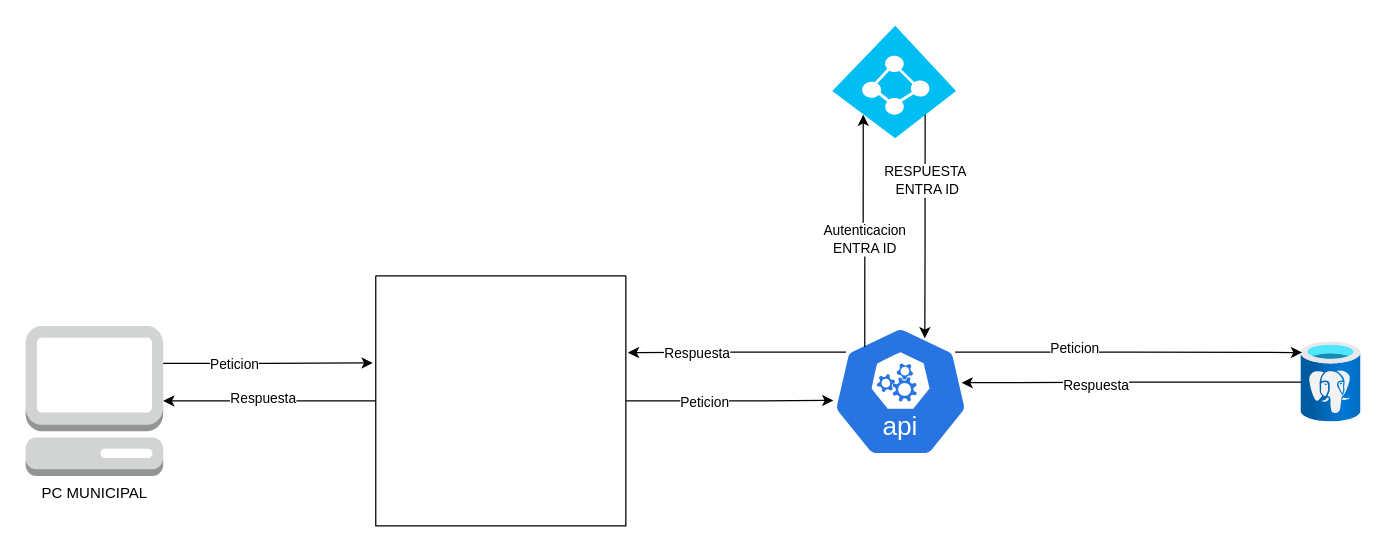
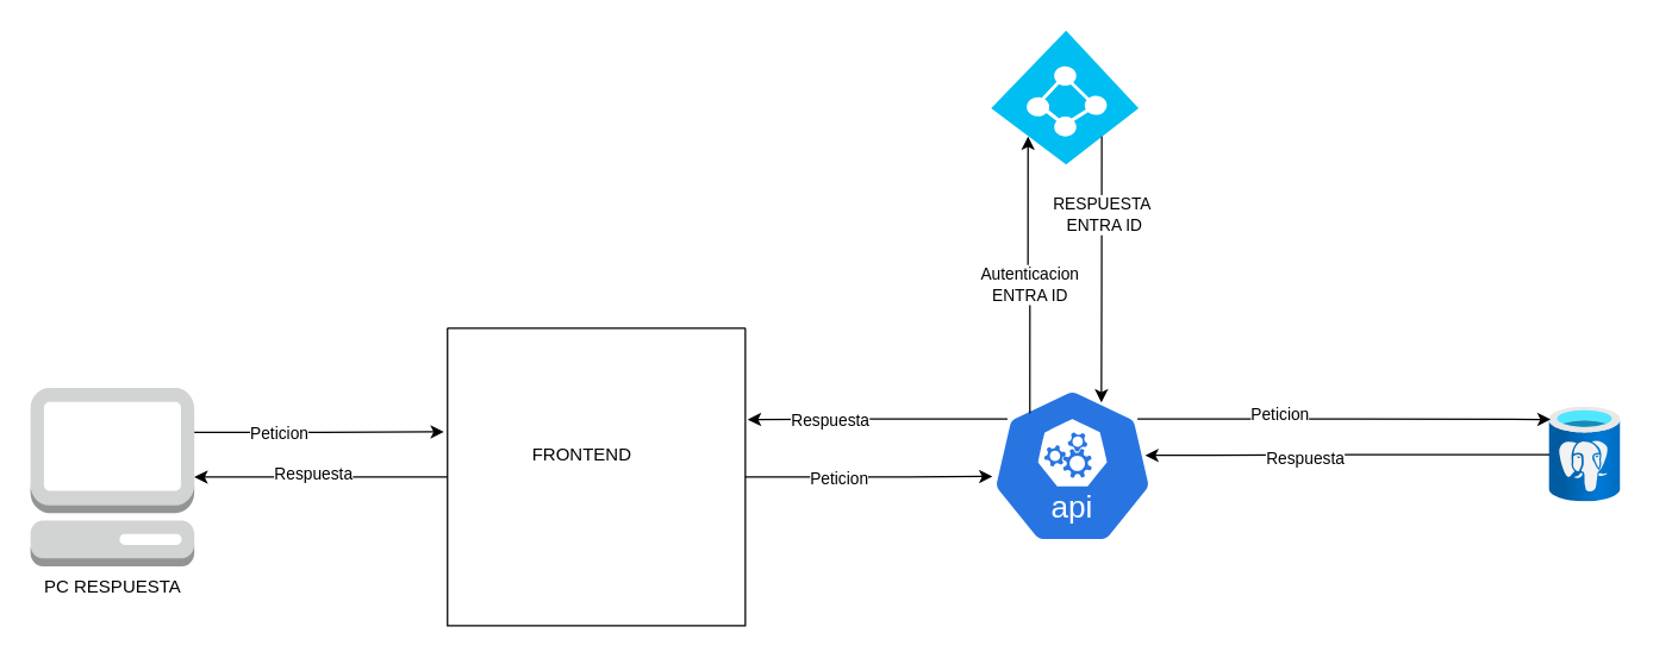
  <mxCell id="0" />
  <mxCell id="1" parent="0" />
- <mxCell id="2" value="PC MUNICIPAL" style="outlineConnect=0;dashed=0;verticalLabelPosition=bottom;verticalAlign=top;align=center;html=1;shape=mxgraph.aws3.management_console;fillColor=#D2D3D3;gradientColor=none;" vertex="1" parent="1"><mxGeometry x="20" y="260" width="110" height="120" as="geometry" /></mxCell>
+ <mxCell id="2" value="PC RESPUESTA" style="outlineConnect=0;dashed=0;verticalLabelPosition=bottom;verticalAlign=top;align=center;html=1;shape=mxgraph.aws3.management_console;fillColor=#D2D3D3;gradientColor=none;" vertex="1" parent="1"><mxGeometry x="20" y="260" width="110" height="120" as="geometry" /></mxCell>
  <mxCell id="3" value="" style="aspect=fixed;sketch=0;html=1;dashed=0;whitespace=wrap;fillColor=#2875E2;strokeColor=#ffffff;points=[[0.005,0.63,0],[0.1,0.2,0],[0.9,0.2,0],[0.5,0,0],[0.995,0.63,0],[0.72,0.99,0],[0.5,1,0],[0.28,0.99,0]];shape=mxgraph.kubernetes.icon2;kubernetesLabel=1;prIcon=api" vertex="1" parent="1"><mxGeometry x="665.09" y="260" width="109.17" height="104.8" as="geometry" /></mxCell>
  <mxCell id="4" value="" style="swimlane;startSize=0;" vertex="1" parent="1"><mxGeometry x="300" y="220" width="200" height="200" as="geometry" /></mxCell>
+ <mxCell id="5" value="FRONTEND" style="text;html=1;align=center;verticalAlign=middle;resizable=0;points=[];autosize=1;strokeColor=none;fillColor=none;" vertex="1" parent="4"><mxGeometry x="45" y="70" width="90" height="30" as="geometry" /></mxCell>
  <mxCell id="6" style="edgeStyle=orthogonalEdgeStyle;rounded=0;orthogonalLoop=1;jettySize=auto;html=1;exitX=1;exitY=0.25;exitDx=0;exitDy=0;exitPerimeter=0;entryX=-0.012;entryY=0.348;entryDx=0;entryDy=0;entryPerimeter=0;" edge="1" parent="1" source="2" target="4"><mxGeometry relative="1" as="geometry" /></mxCell>
  <mxCell id="7" value="Peticion" style="edgeLabel;html=1;align=center;verticalAlign=middle;resizable=0;points=[];" vertex="1" connectable="0" parent="6"><mxGeometry x="-0.335" relative="1" as="geometry"><mxPoint as="offset" /></mxGeometry></mxCell>
  <mxCell id="8" style="edgeStyle=orthogonalEdgeStyle;rounded=0;orthogonalLoop=1;jettySize=auto;html=1;entryX=0.008;entryY=0.569;entryDx=0;entryDy=0;entryPerimeter=0;" edge="1" parent="1" source="4" target="3"><mxGeometry relative="1" as="geometry" /></mxCell>
  <mxCell id="9" value="Peticion" style="edgeLabel;html=1;align=center;verticalAlign=middle;resizable=0;points=[];" vertex="1" connectable="0" parent="8"><mxGeometry x="-0.256" relative="1" as="geometry"><mxPoint as="offset" /></mxGeometry></mxCell>
  <mxCell id="10" style="edgeStyle=orthogonalEdgeStyle;rounded=0;orthogonalLoop=1;jettySize=auto;html=1;exitX=0.1;exitY=0.2;exitDx=0;exitDy=0;exitPerimeter=0;entryX=1.008;entryY=0.307;entryDx=0;entryDy=0;entryPerimeter=0;" edge="1" parent="1" source="3" target="4"><mxGeometry relative="1" as="geometry" /></mxCell>
  <mxCell id="11" value="Respuesta" style="edgeLabel;html=1;align=center;verticalAlign=middle;resizable=0;points=[];" vertex="1" connectable="0" parent="10"><mxGeometry x="0.371" relative="1" as="geometry"><mxPoint as="offset" /></mxGeometry></mxCell>
  <mxCell id="12" style="edgeStyle=orthogonalEdgeStyle;rounded=0;orthogonalLoop=1;jettySize=auto;html=1;entryX=1;entryY=0.5;entryDx=0;entryDy=0;entryPerimeter=0;" edge="1" parent="1" source="4" target="2"><mxGeometry relative="1" as="geometry" /></mxCell>
  <mxCell id="13" value="Respuesta" style="edgeLabel;html=1;align=center;verticalAlign=middle;resizable=0;points=[];" vertex="1" connectable="0" parent="12"><mxGeometry x="0.069" y="-3" relative="1" as="geometry"><mxPoint as="offset" /></mxGeometry></mxCell>
  <mxCell id="14" value="" style="image;aspect=fixed;html=1;points=[];align=center;fontSize=12;image=img/lib/azure2/databases/Azure_Database_PostgreSQL_Server.svg;" vertex="1" parent="1"><mxGeometry x="1040" y="273" width="48" height="64" as="geometry" /></mxCell>
  <mxCell id="15" style="edgeStyle=orthogonalEdgeStyle;rounded=0;orthogonalLoop=1;jettySize=auto;html=1;exitX=0.9;exitY=0.2;exitDx=0;exitDy=0;exitPerimeter=0;entryX=0.017;entryY=0.13;entryDx=0;entryDy=0;entryPerimeter=0;" edge="1" parent="1" source="3" target="14"><mxGeometry relative="1" as="geometry" /></mxCell>
  <mxCell id="16" value="Peticion" style="edgeLabel;html=1;align=center;verticalAlign=middle;resizable=0;points=[];" vertex="1" connectable="0" parent="15"><mxGeometry x="-0.334" y="3" relative="1" as="geometry"><mxPoint x="3" as="offset" /></mxGeometry></mxCell>
  <mxCell id="17" style="edgeStyle=orthogonalEdgeStyle;rounded=0;orthogonalLoop=1;jettySize=auto;html=1;entryX=0.947;entryY=0.434;entryDx=0;entryDy=0;entryPerimeter=0;" edge="1" parent="1" source="14" target="3"><mxGeometry relative="1" as="geometry" /></mxCell>
  <mxCell id="18" value="Respuesta" style="edgeLabel;html=1;align=center;verticalAlign=middle;resizable=0;points=[];" vertex="1" connectable="0" parent="17"><mxGeometry x="0.215" y="2" relative="1" as="geometry"><mxPoint as="offset" /></mxGeometry></mxCell>
  <mxCell id="19" value="" style="verticalLabelPosition=bottom;html=1;verticalAlign=top;align=center;strokeColor=none;fillColor=#00BEF2;shape=mxgraph.azure.azure_active_directory;" vertex="1" parent="1"><mxGeometry x="665.09" width="99" height="90" as="geometry" y="20" /></mxCell>
  <mxCell id="20" style="edgeStyle=orthogonalEdgeStyle;rounded=0;orthogonalLoop=1;jettySize=auto;html=1;entryX=0.25;entryY=0.79;entryDx=0;entryDy=0;entryPerimeter=0;exitX=0.238;exitY=0.162;exitDx=0;exitDy=0;exitPerimeter=0;" edge="1" parent="1" source="3" target="19"><mxGeometry relative="1" as="geometry" /></mxCell>
  <mxCell id="21" value="Autenticacion&lt;div&gt;ENTRA ID&lt;/div&gt;" style="edgeLabel;html=1;align=center;verticalAlign=middle;resizable=0;points=[];" vertex="1" connectable="0" parent="20"><mxGeometry x="0.029" y="-1" relative="1" as="geometry"><mxPoint y="8" as="offset" /></mxGeometry></mxCell>
  <mxCell id="22" style="edgeStyle=orthogonalEdgeStyle;rounded=0;orthogonalLoop=1;jettySize=auto;html=1;exitX=0.75;exitY=0.79;exitDx=0;exitDy=0;exitPerimeter=0;entryX=0.678;entryY=0.095;entryDx=0;entryDy=0;entryPerimeter=0;" edge="1" parent="1" source="19" target="3"><mxGeometry relative="1" as="geometry" /></mxCell>
  <mxCell id="23" value="RESPUESTA&amp;nbsp;&lt;br&gt;ENTRA ID" style="edgeLabel;html=1;align=center;verticalAlign=middle;resizable=0;points=[];" vertex="1" connectable="0" parent="22"><mxGeometry x="0.19" y="1" relative="1" as="geometry"><mxPoint y="-54" as="offset" /></mxGeometry></mxCell>
